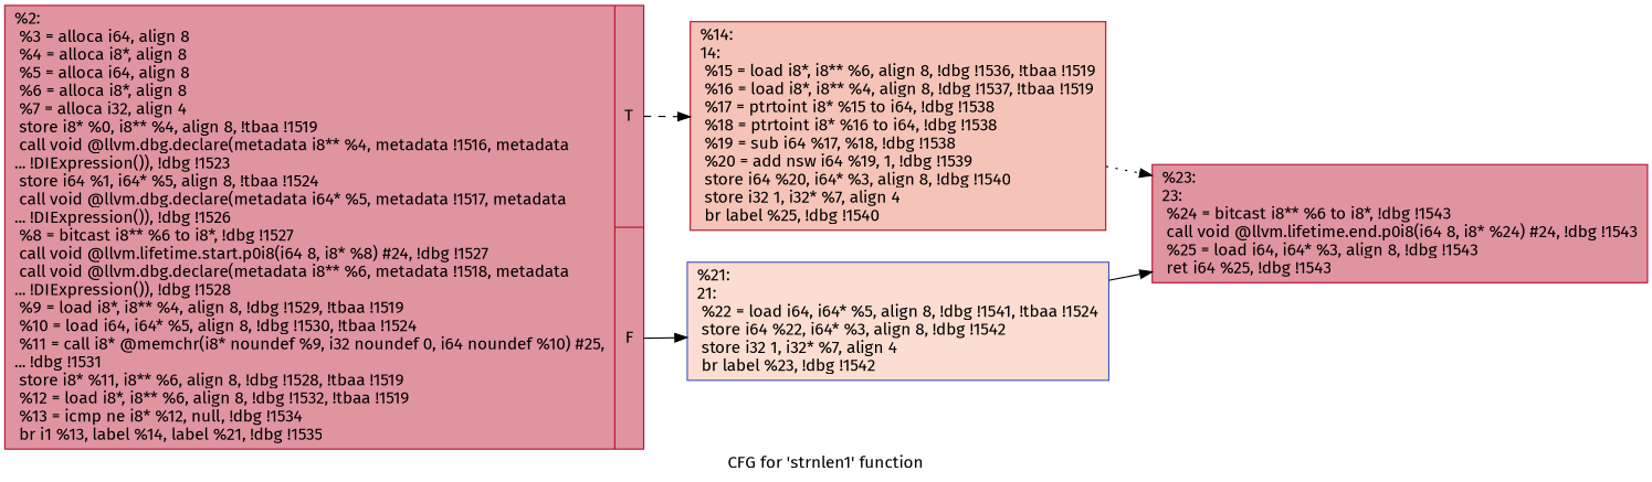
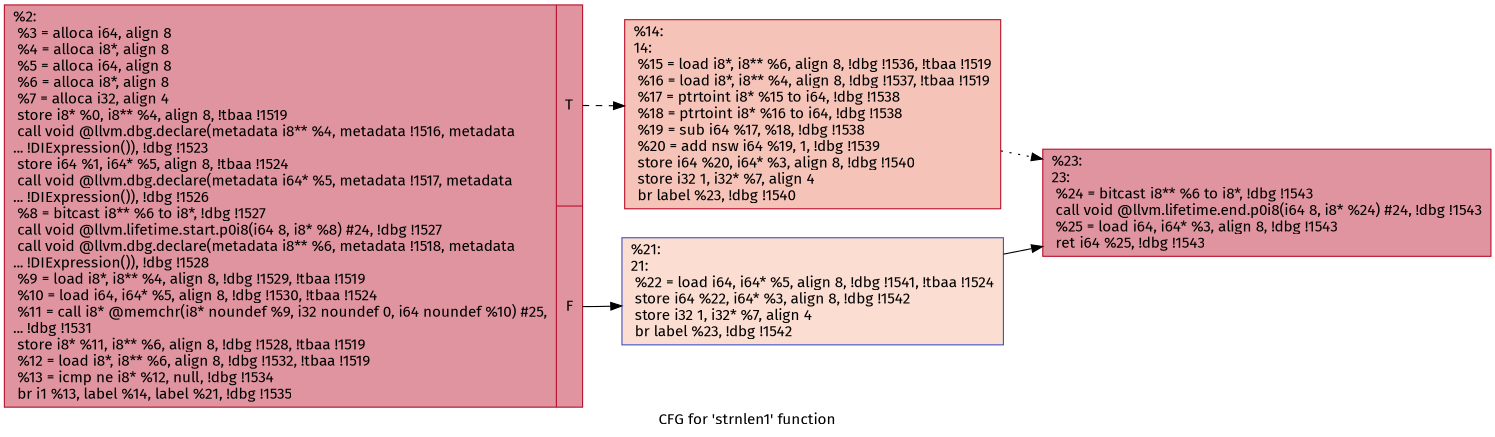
  digraph {
    label="CFG for 'strnlen1' function"
    rankdir=LR
    fontname="Fira Sans"
    node [color="#b70d28ff" fillcolor="#b70d2870" shape=record style=filled fontname="Fira Sans"]
    edge [style=solid fontname="Fira Sans"]
    n1 [label="{%2:\l  %3 = alloca i64, align 8\l  %4 = alloca i8*, align 8\l  %5 = alloca i64, align 8\l  %6 = alloca i8*, align 8\l  %7 = alloca i32, align 4\l  store i8* %0, i8** %4, align 8, !tbaa !1519\l  call void @llvm.dbg.declare(metadata i8** %4, metadata !1516, metadata\l... !DIExpression()), !dbg !1523\l  store i64 %1, i64* %5, align 8, !tbaa !1524\l  call void @llvm.dbg.declare(metadata i64* %5, metadata !1517, metadata\l... !DIExpression()), !dbg !1526\l  %8 = bitcast i8** %6 to i8*, !dbg !1527\l  call void @llvm.lifetime.start.p0i8(i64 8, i8* %8) #24, !dbg !1527\l  call void @llvm.dbg.declare(metadata i8** %6, metadata !1518, metadata\l... !DIExpression()), !dbg !1528\l  %9 = load i8*, i8** %4, align 8, !dbg !1529, !tbaa !1519\l  %10 = load i64, i64* %5, align 8, !dbg !1530, !tbaa !1524\l  %11 = call i8* @memchr(i8* noundef %9, i32 noundef 0, i64 noundef %10) #25,\l... !dbg !1531\l  store i8* %11, i8** %6, align 8, !dbg !1528, !tbaa !1519\l  %12 = load i8*, i8** %6, align 8, !dbg !1532, !tbaa !1519\l  %13 = icmp ne i8* %12, null, !dbg !1534\l  br i1 %13, label %14, label %21, !dbg !1535\l|{<s0>T|<s1>F}}"]
-   n2 [fillcolor="#e8765c70" label="{%14:\l14:                                               \l  %15 = load i8*, i8** %6, align 8, !dbg !1536, !tbaa !1519\l  %16 = load i8*, i8** %4, align 8, !dbg !1537, !tbaa !1519\l  %17 = ptrtoint i8* %15 to i64, !dbg !1538\l  %18 = ptrtoint i8* %16 to i64, !dbg !1538\l  %19 = sub i64 %17, %18, !dbg !1538\l  %20 = add nsw i64 %19, 1, !dbg !1539\l  store i64 %20, i64* %3, align 8, !dbg !1540\l  store i32 1, i32* %7, align 4\l  br label %25, !dbg !1540\l}"]
+   n2 [fillcolor="#e8765c70" label="{%14:\l14:                                               \l  %15 = load i8*, i8** %6, align 8, !dbg !1536, !tbaa !1519\l  %16 = load i8*, i8** %4, align 8, !dbg !1537, !tbaa !1519\l  %17 = ptrtoint i8* %15 to i64, !dbg !1538\l  %18 = ptrtoint i8* %16 to i64, !dbg !1538\l  %19 = sub i64 %17, %18, !dbg !1538\l  %20 = add nsw i64 %19, 1, !dbg !1539\l  store i64 %20, i64* %3, align 8, !dbg !1540\l  store i32 1, i32* %7, align 4\l  br label %23, !dbg !1540\l}"]
    n3 [color="#3d50c3ff" fillcolor="#f7b39670" label="{%21:\l21:                                               \l  %22 = load i64, i64* %5, align 8, !dbg !1541, !tbaa !1524\l  store i64 %22, i64* %3, align 8, !dbg !1542\l  store i32 1, i32* %7, align 4\l  br label %23, !dbg !1542\l}"]
    n4 [label="{%23:\l23:                                               \l  %24 = bitcast i8** %6 to i8*, !dbg !1543\l  call void @llvm.lifetime.end.p0i8(i64 8, i8* %24) #24, !dbg !1543\l  %25 = load i64, i64* %3, align 8, !dbg !1543\l  ret i64 %25, !dbg !1543\l}"]
    n1 -> n2 [tailport=s0 style=dashed]
    n1 -> n3 [tailport=s1]
    n2 -> n4 [style=dotted]
    n3 -> n4
  }
